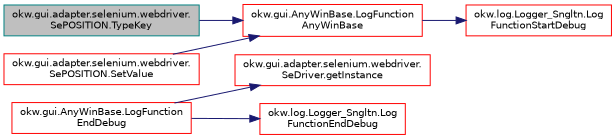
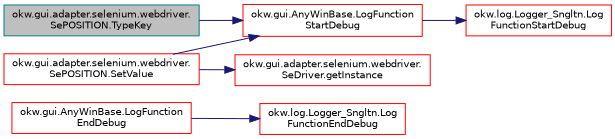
  digraph {
    rankdir=LR
    node [color=red fillcolor=white fontname=Helvetica fontsize=10 shape=record style=filled]
    edge [color=midnightblue fontname=Helvetica fontsize=10 labelfontname=Helvetica labelfontsize=10 style=solid]
    n1 [color=teal fillcolor=grey75 fontcolor=black height=0.2 label="okw.gui.adapter.selenium.webdriver.\lSePOSITION.TypeKey" width=0.4]
-   n2 [height=0.2 label="okw.gui.AnyWinBase.LogFunction\lAnyWinBase" width=0.4]
+   n2 [height=0.2 label="okw.gui.AnyWinBase.LogFunction\lStartDebug" width=0.4]
    n3 [height=0.2 label="okw.log.Logger_Sngltn.Log\lFunctionStartDebug" width=0.4]
    n4 [height=0.2 label="okw.gui.adapter.selenium.webdriver.\lSePOSITION.SetValue" width=0.4]
    n5 [height=0.2 label="okw.gui.adapter.selenium.webdriver.\lSeDriver.getInstance" width=0.4]
    n6 [height=0.2 label="okw.gui.AnyWinBase.LogFunction\lEndDebug" width=0.4]
    n7 [height=0.2 label="okw.log.Logger_Sngltn.Log\lFunctionEndDebug" width=0.4]
    n1 -> n2
    n2 -> n3
    n4 -> n2
-   n6 -> n5
+   n4 -> n5
    n6 -> n7
  }
